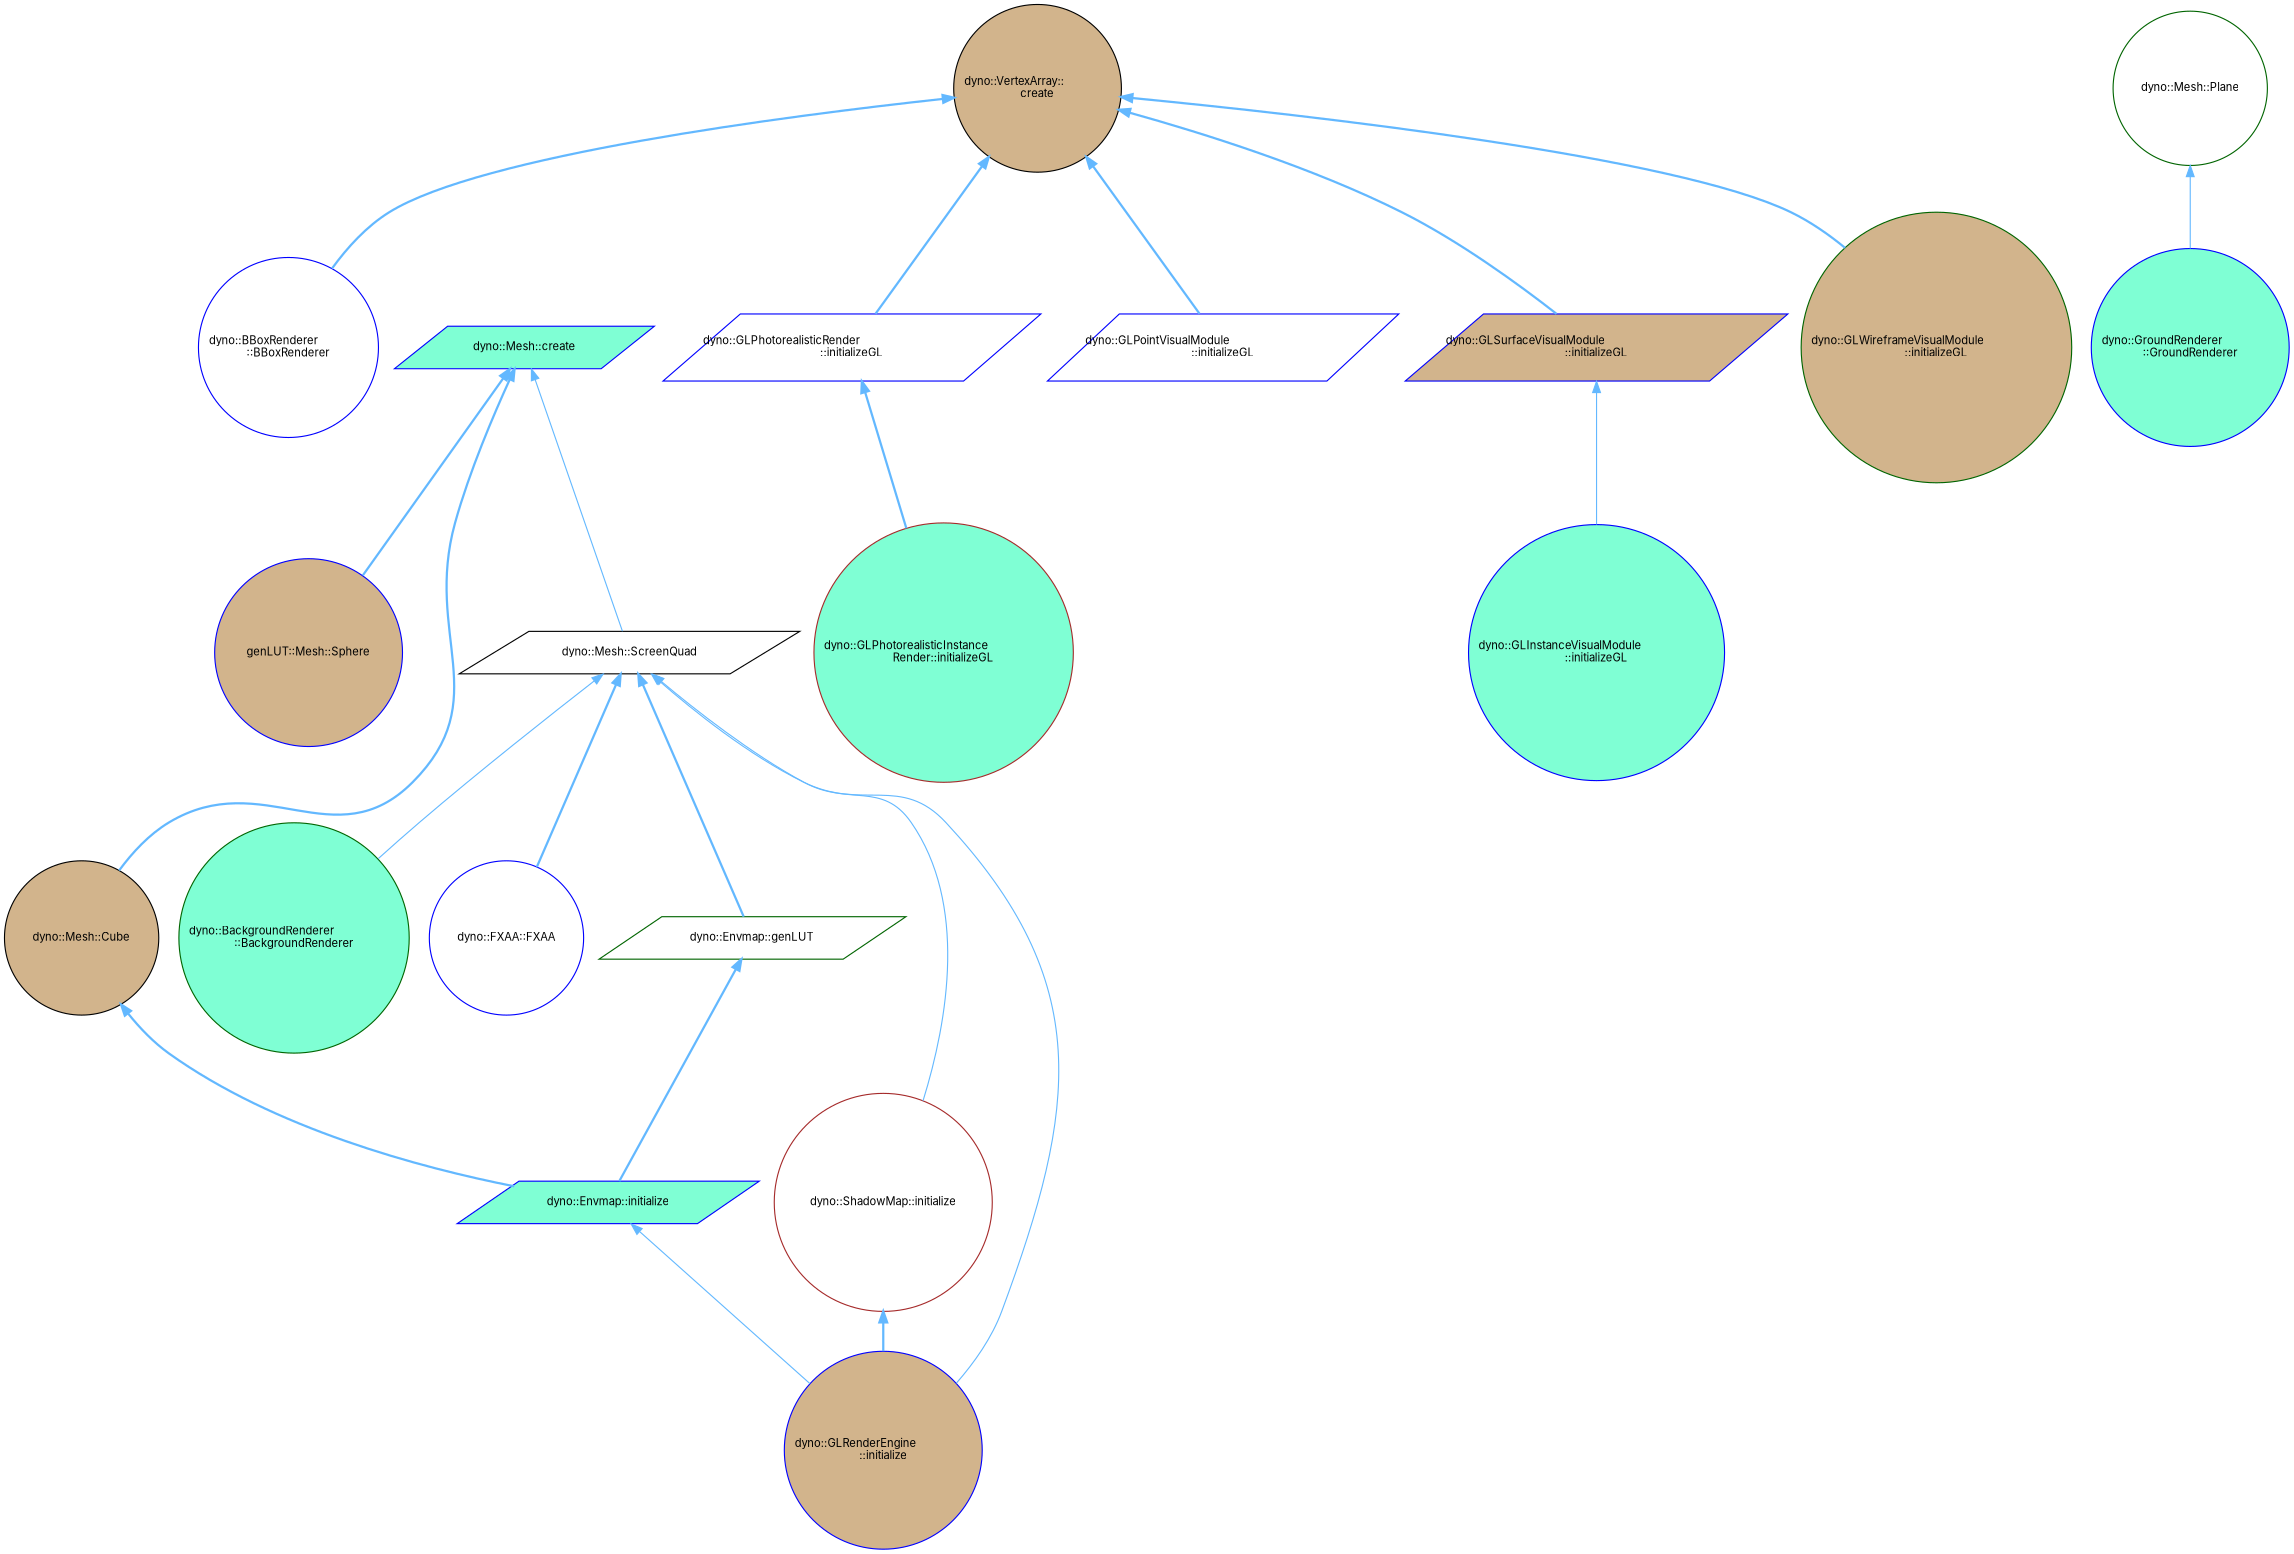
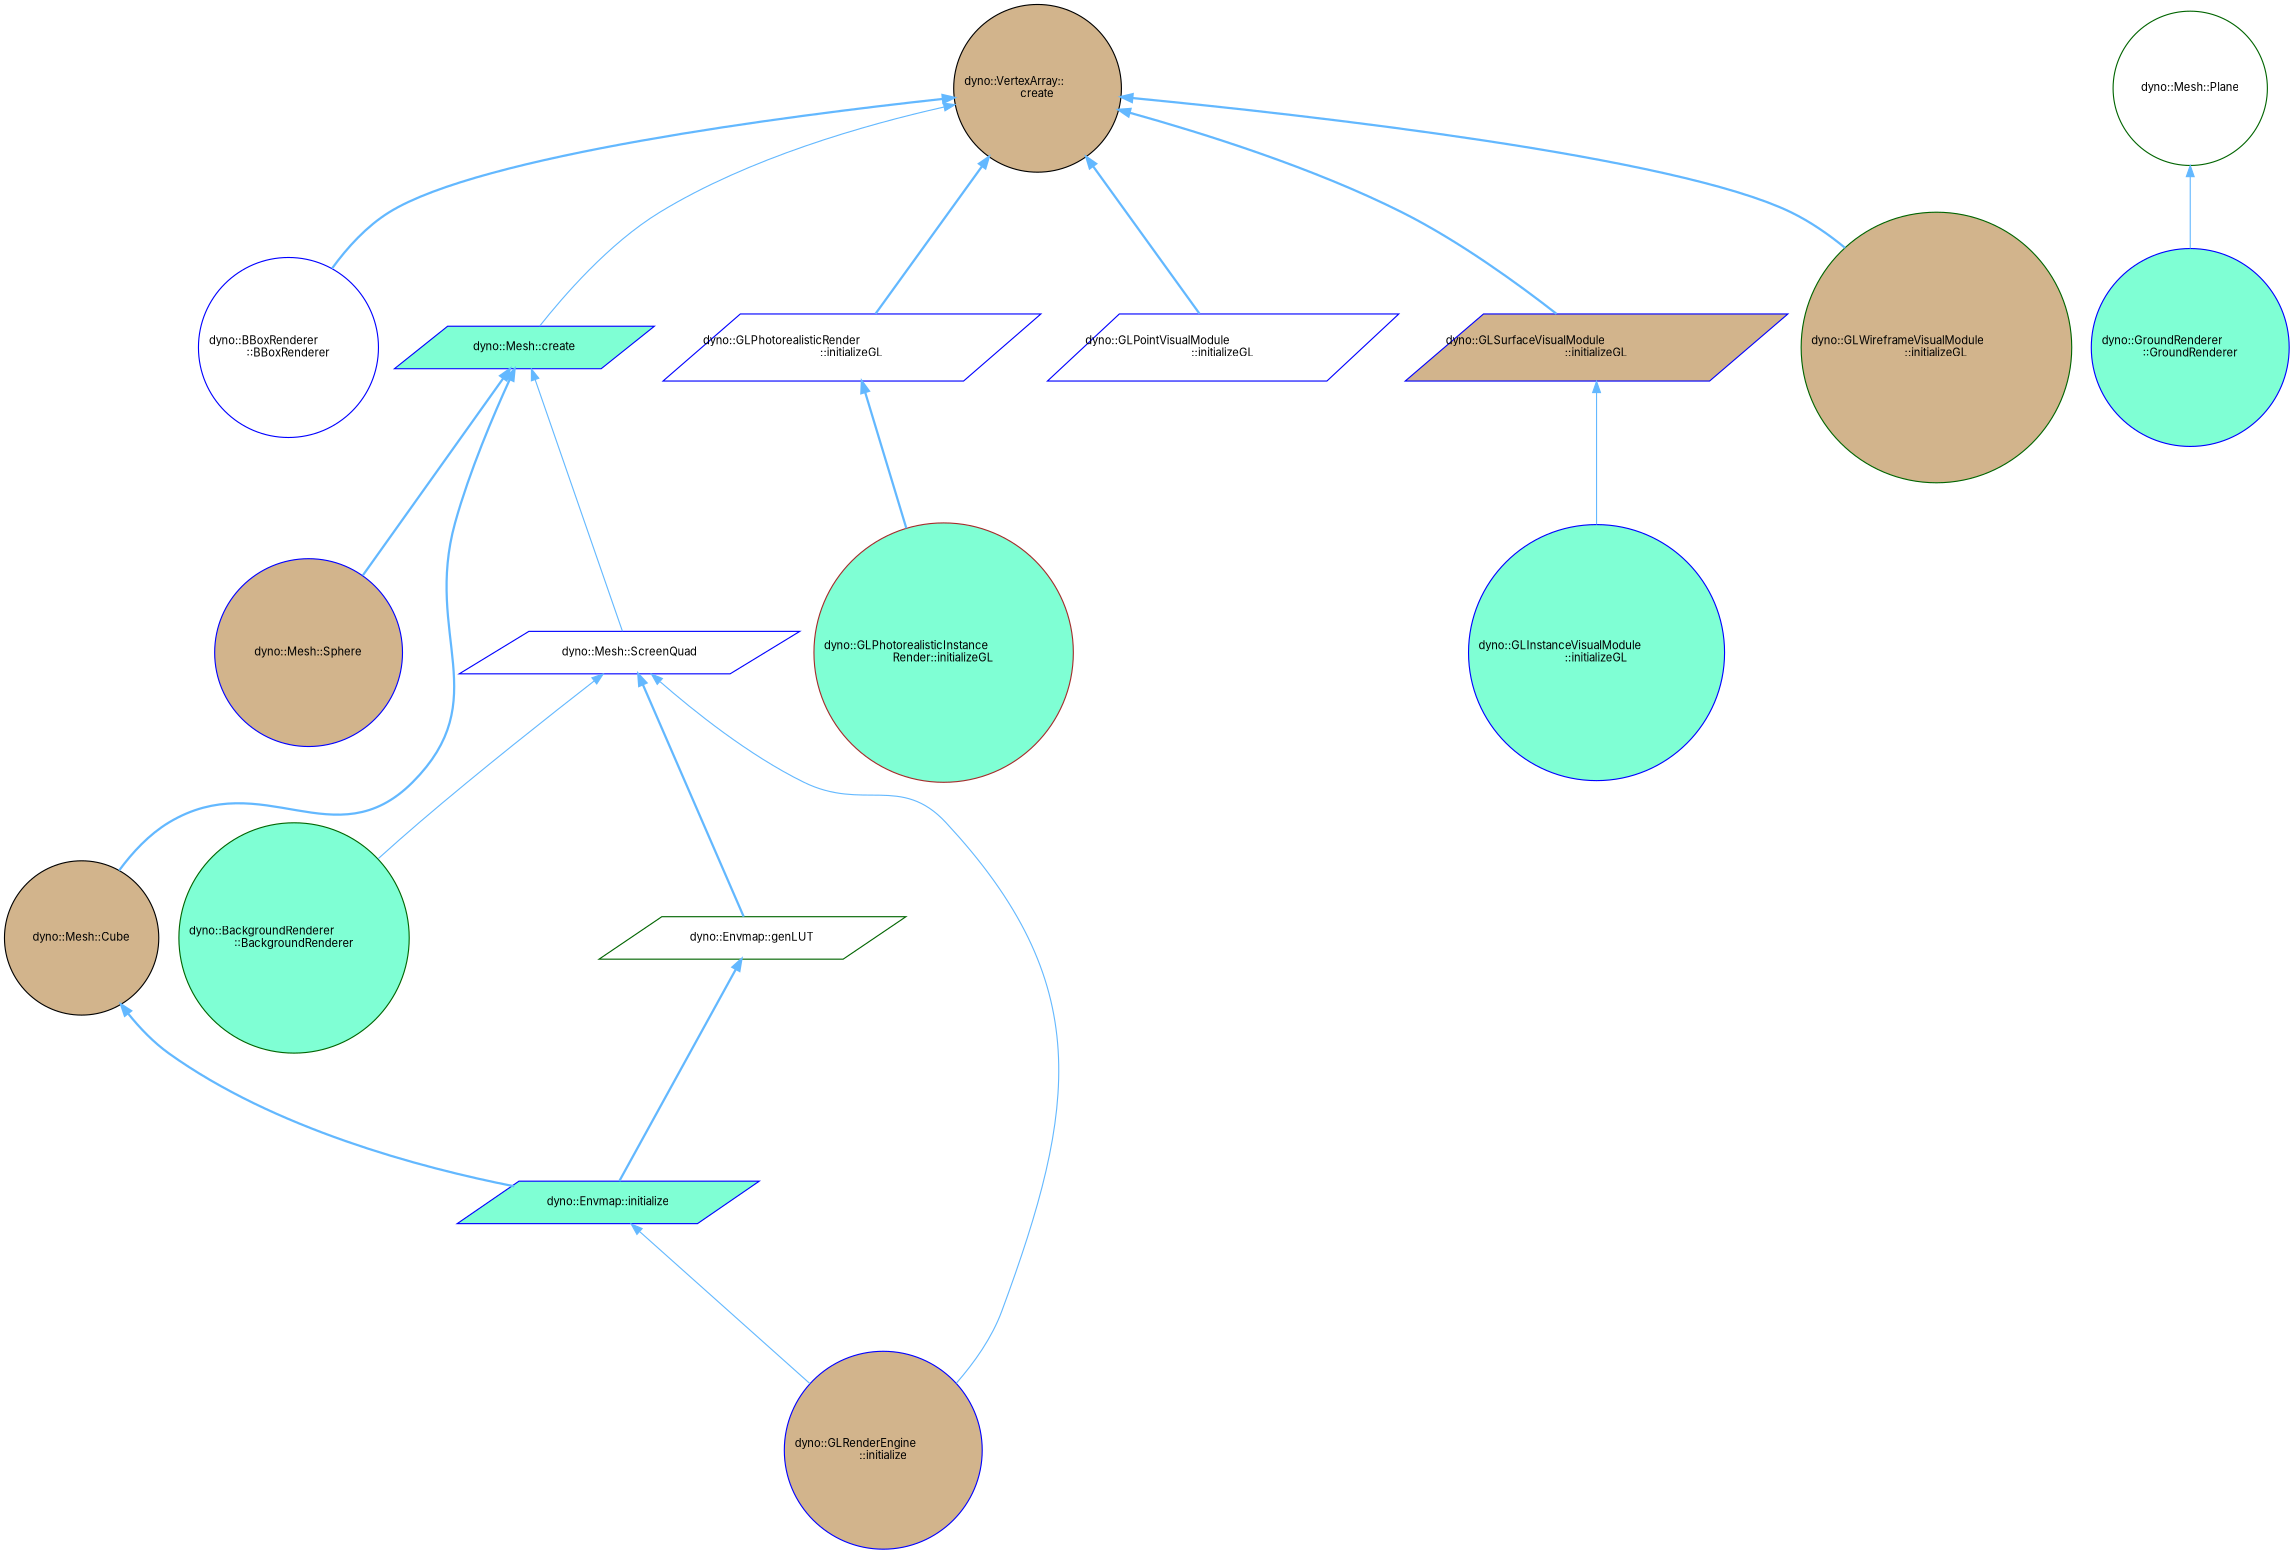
  digraph {
    fontname=Inter
    rankdir=TB
    node [color=blue fillcolor=white fontname=Inter fontsize=10 shape=circle style=filled]
    edge [color=steelblue1 dir=back fontname=Inter fontsize=10 labelfontname=Helvetica labelfontsize=10 style=bold]
    n1 [color=black fillcolor=tan fontcolor=black height=0.2 label="dyno::VertexArray::\lcreate" width=0.4]
    n2 [height=0.2 label="dyno::BBoxRenderer\l::BBoxRenderer" width=0.4]
    n3 [fillcolor=aquamarine height=0.2 label="dyno::Mesh::create" shape=parallelogram width=0.4]
    n4 [height=0.2 label="dyno::GLPhotorealisticRender\l::initializeGL" shape=parallelogram width=0.4]
    n5 [height=0.2 label="dyno::GLPointVisualModule\l::initializeGL" shape=parallelogram width=0.4]
    n6 [fillcolor=tan height=0.2 label="dyno::GLSurfaceVisualModule\l::initializeGL" shape=parallelogram width=0.4]
    n7 [color=darkgreen fillcolor=tan height=0.2 label="dyno::GLWireframeVisualModule\l::initializeGL" width=0.4]
    n8 [color=black fillcolor=tan height=0.2 label="dyno::Mesh::Cube" width=0.4]
-   n9 [color=black height=0.2 label="dyno::Mesh::ScreenQuad" shape=parallelogram width=0.4]
-   n10 [fillcolor=tan height=0.2 label="genLUT::Mesh::Sphere" width=0.4]
+   n9 [height=0.2 label="dyno::Mesh::ScreenQuad" shape=parallelogram width=0.4]
+   n10 [fillcolor=tan height=0.2 label="dyno::Mesh::Sphere" width=0.4]
    n11 [color=brown fillcolor=aquamarine height=0.2 label="dyno::GLPhotorealisticInstance\lRender::initializeGL" width=0.4]
    n12 [fillcolor=aquamarine height=0.2 label="dyno::GLInstanceVisualModule\l::initializeGL" width=0.4]
    n13 [fillcolor=aquamarine height=0.2 label="dyno::Envmap::initialize" shape=parallelogram width=0.4]
    n14 [color=darkgreen height=0.2 label="dyno::Mesh::Plane" width=0.4]
    n15 [fillcolor=aquamarine height=0.2 label="dyno::GroundRenderer\l::GroundRenderer" width=0.4]
    n16 [fillcolor=tan height=0.2 label="dyno::GLRenderEngine\l::initialize" width=0.4]
    n17 [color=darkgreen fillcolor=aquamarine height=0.2 label="dyno::BackgroundRenderer\l::BackgroundRenderer" width=0.4]
-   n18 [height=0.2 label="dyno::FXAA::FXAA" width=0.4]
    n19 [color=darkgreen height=0.2 label="dyno::Envmap::genLUT" shape=parallelogram width=0.4]
-   n20 [color=brown height=0.2 label="dyno::ShadowMap::initialize" width=0.4]
    n1 -> n2
+   n1 -> n3 [style=solid]
    n1 -> n4
    n1 -> n5
    n1 -> n6
    n1 -> n7
    n3 -> n8
    n3 -> n9 [style=solid]
    n3 -> n10
    n4 -> n11
    n6 -> n12 [style=solid]
    n8 -> n13
    n9 -> n16 [style=solid]
    n9 -> n17 [style=solid]
-   n9 -> n18
    n9 -> n19
-   n9 -> n20 [style=solid]
    n13 -> n16 [style=solid]
    n14 -> n15 [style=solid]
    n19 -> n13
-   n20 -> n16
  }
